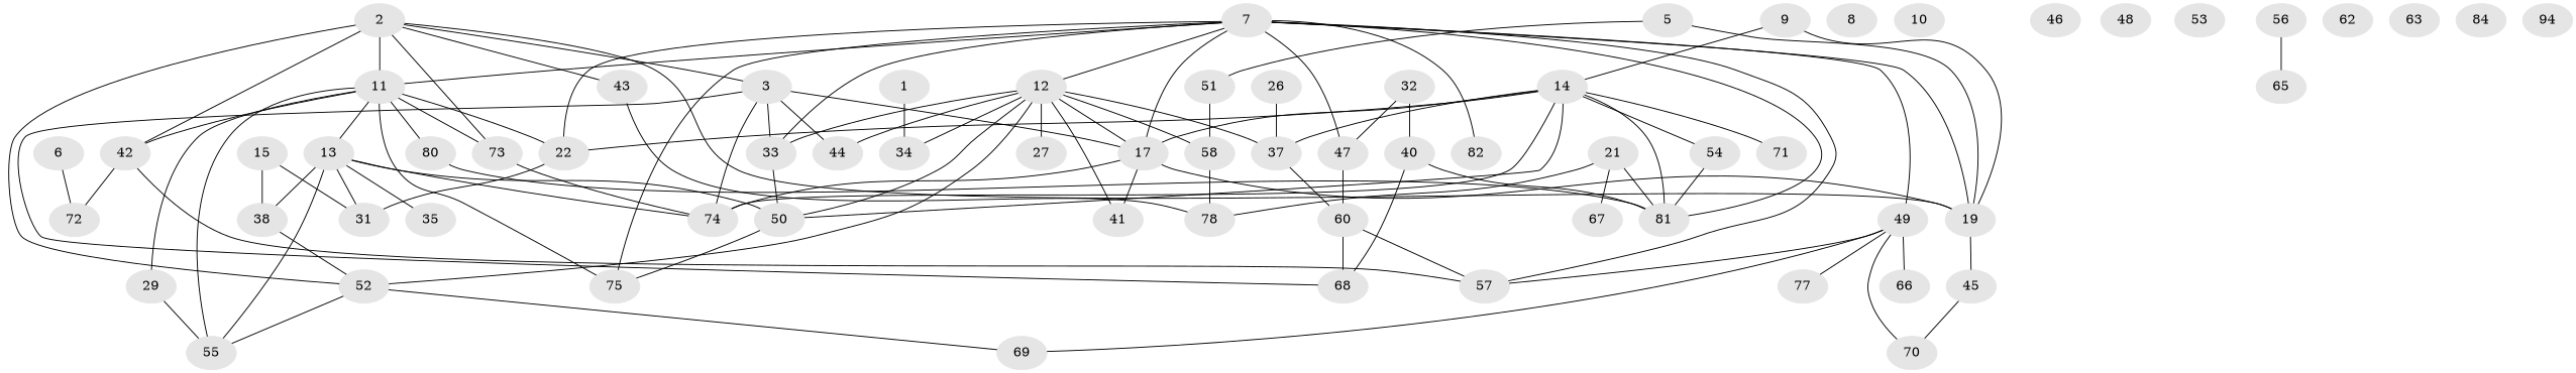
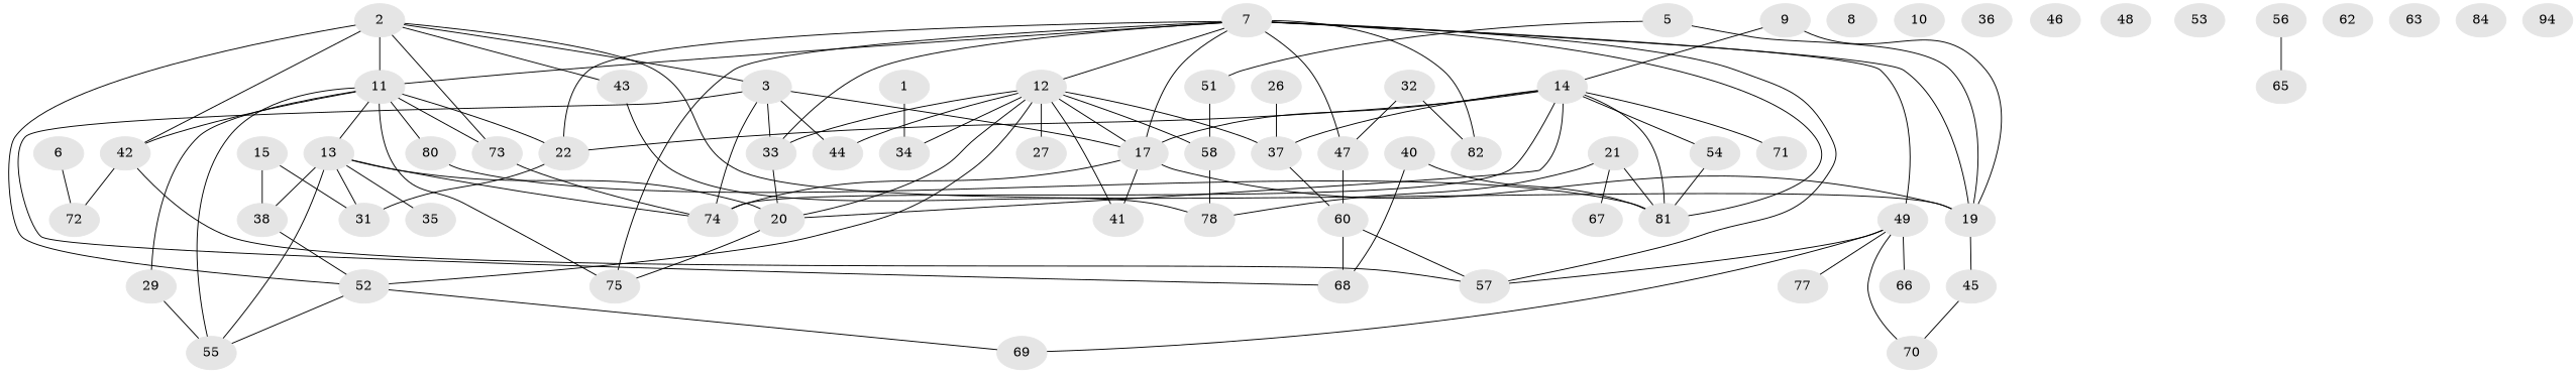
  graph {
    node [color=gray90 style=filled]
    1
    34
    2 [super="+4"]
    3 [super="+18"]
    11 [super="+28+97"]
    19 [super="+83+23"]
    42
    43
    52 [super="+87+96"]
    73 [super="+86"]
    17 [super="+59"]
    33
    44
    68
    74
    22
    75
    13
    29 [super="+39"]
    55
    80
    45
    72
    57
    78 [super="+88"]
    69
    41
-   50
+   50 [label=20]
    5
    51
    58
    6
    7 [super="+30"]
    12 [super="+85+16"]
    47
    49
    81 [super="+92"]
    82
    27
    37
    31
    60
    70
    66
    77
    8
    14 [super="+20+61+24"]
    54
    71
    9
    10
    35
    38
    15
    21
    67
    26
    32
+   36
    40
    46
    48
    53
    56
    65
    62
    63
    84
    94
    1 -- 34
    2 -- 3
    2 -- 11 [weight=2]
    2 -- 19
    2 -- 42 [weight=2]
    2 -- 43
    2 -- 52
    2 -- 73
    3 -- 17
    3 -- 33
    3 -- 44
    3 -- 68
    3 -- 74
    11 -- 42
    11 -- 73
    11 -- 22
    11 -- 75
    11 -- 13
    11 -- 29
    11 -- 55 [weight=2]
    11 -- 80
    19 -- 45
    42 -- 72
    42 -- 57
    43 -- 78
    52 -- 55
    52 -- 69
    73 -- 74
    17 -- 19
    17 -- 74
    17 -- 41
    33 -- 50
    22 -- 31
    13 -- 74
    13 -- 55
    13 -- 50
    13 -- 31
    13 -- 35
    13 -- 38
    29 -- 55
    80 -- 81
    45 -- 70
    50 -- 75
    5 -- 19
    5 -- 51
    51 -- 58
    58 -- 78
    6 -- 72
    7 -- 11
    7 -- 19
    7 -- 17
    7 -- 33
    7 -- 22
    7 -- 75
    7 -- 57
    7 -- 12
    7 -- 47
    7 -- 49
    7 -- 81
    7 -- 82
    12 -- 34
    12 -- 52
    12 -- 17
    12 -- 33
    12 -- 44
    12 -- 41
    12 -- 50
    12 -- 58
    12 -- 27
    12 -- 37
    47 -- 60
    49 -- 57
    49 -- 69
    49 -- 70
    49 -- 66
    49 -- 77
    37 -- 60
    60 -- 68
    60 -- 57
    14 -- 17
    14 -- 74
    14 -- 22
    14 -- 50
    14 -- 81
    14 -- 37
    14 -- 54
    14 -- 71
    54 -- 81
    9 -- 19
    9 -- 14
    38 -- 52
    15 -- 31
    15 -- 38
    21 -- 78
    21 -- 81
    21 -- 67
    26 -- 37
    32 -- 47
-   32 -- 40
+   32 -- 82
    40 -- 68
    40 -- 81
    56 -- 65
  }
